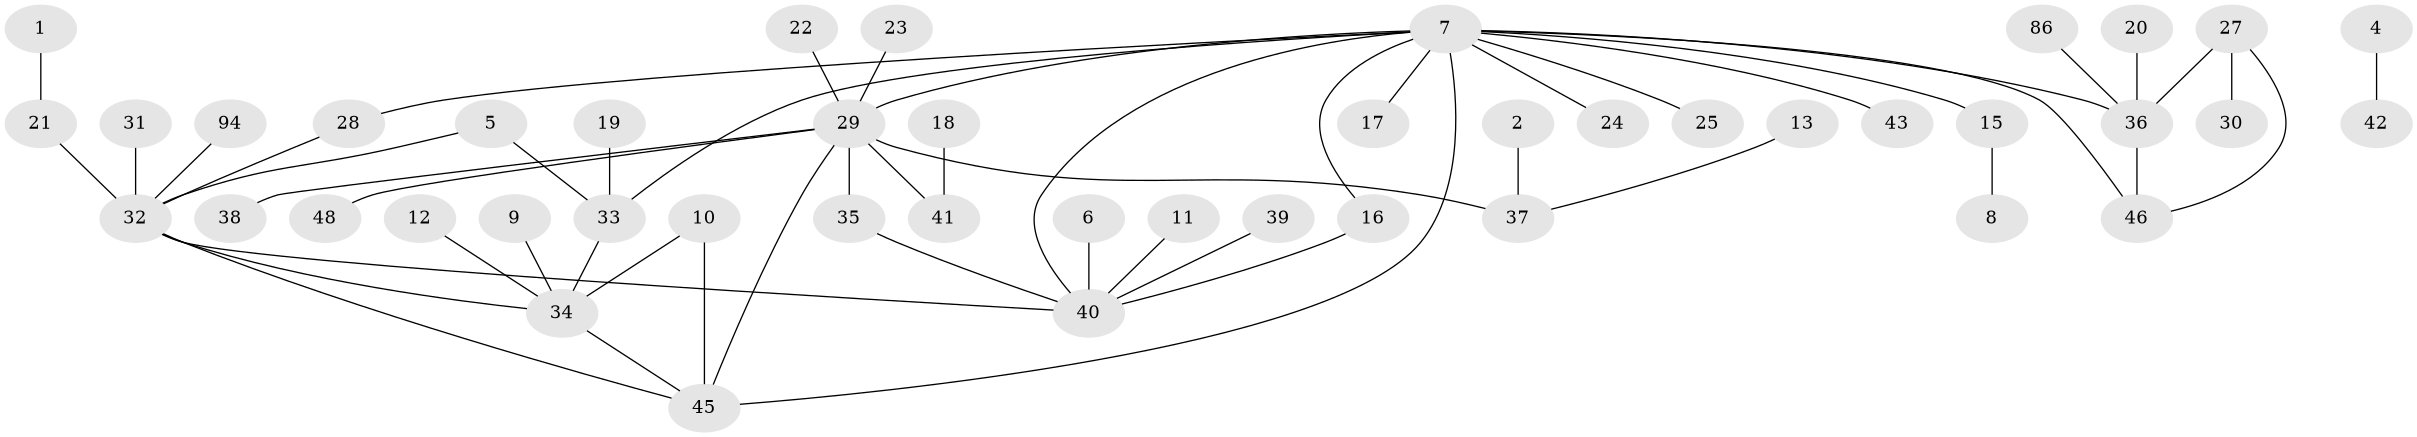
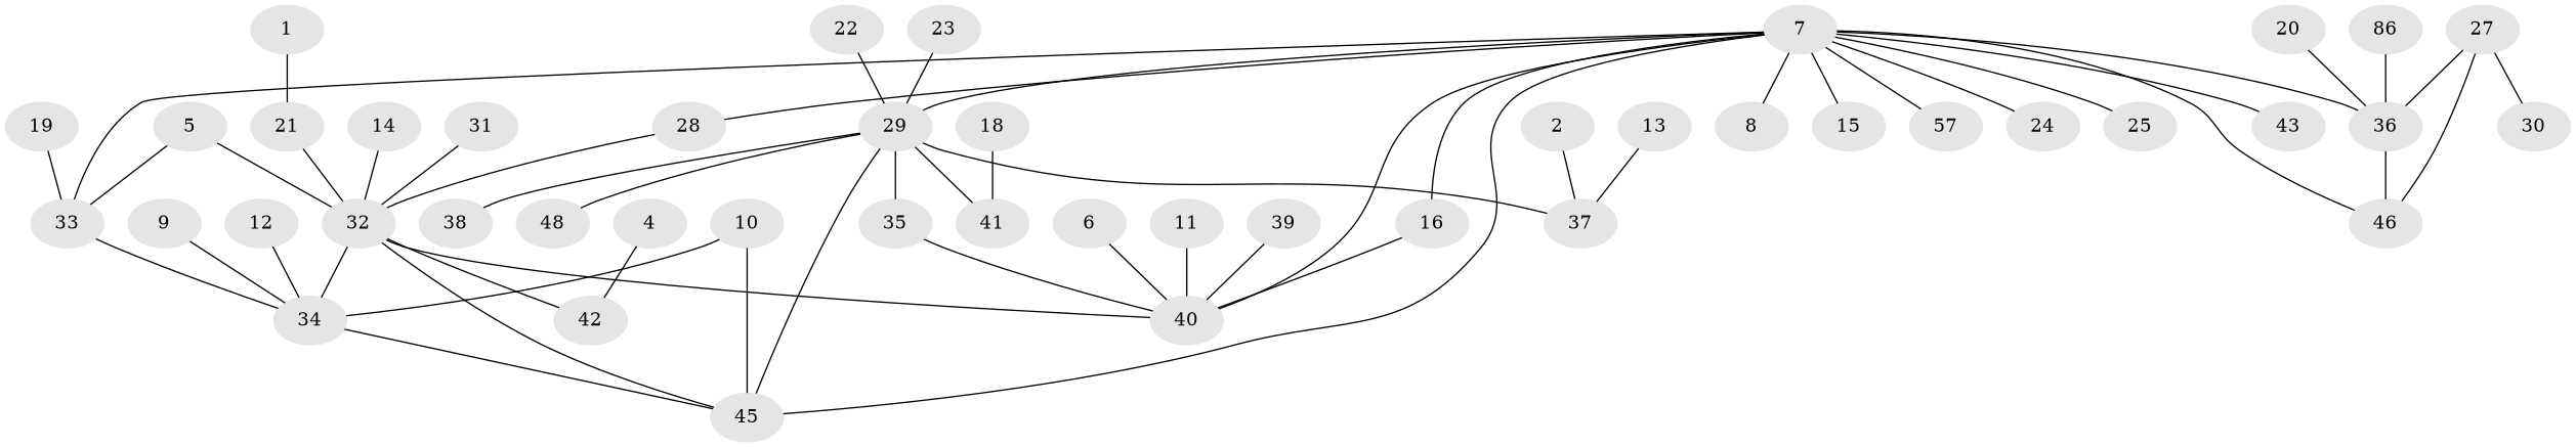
  graph {
    node [color=gray90 style=filled]
    edge [weight=1.0]
    1
    21
    32
    2
    37
    4
    42
    5
    33
    40
    45
    34
    6
    7
    8
    15
    16
-   17
+   17 [label=57]
    24
    25
    28
    29
    36
    43
    46
    41
    35
    38
    n29 [label=48]
    9
    10
    11
    12
    13
-   14 [label=94]
+   14
    18
    19
    20
    22
    23
    n41 [label=86]
    27
    30
    31
    39
    1 -- 21
    21 -- 32
+   32 -- 42
    32 -- 40
    32 -- 45
    32 -- 34
    2 -- 37
    4 -- 42
    5 -- 32
    5 -- 33
    33 -- 34
    34 -- 45
    6 -- 40
    7 -- 33
    7 -- 40
    7 -- 45
-   15 -- 8
+   7 -- 8
    7 -- 15
    7 -- 16
    7 -- 17
    7 -- 24
    7 -- 25
    7 -- 28
    7 -- 29
    7 -- 36
    7 -- 43
    7 -- 46
    16 -- 40
    28 -- 32
    29 -- 37
    29 -- 45
    29 -- 41
    29 -- 35
    29 -- 38
    29 -- n29
    36 -- 46
    35 -- 40
    9 -- 34
    10 -- 45
    10 -- 34
    11 -- 40
    12 -- 34
    13 -- 37
    14 -- 32
    18 -- 41
    19 -- 33
    20 -- 36
    22 -- 29
    23 -- 29
    n41 -- 36
    27 -- 36
    27 -- 46
    27 -- 30
    31 -- 32
    39 -- 40
  }
